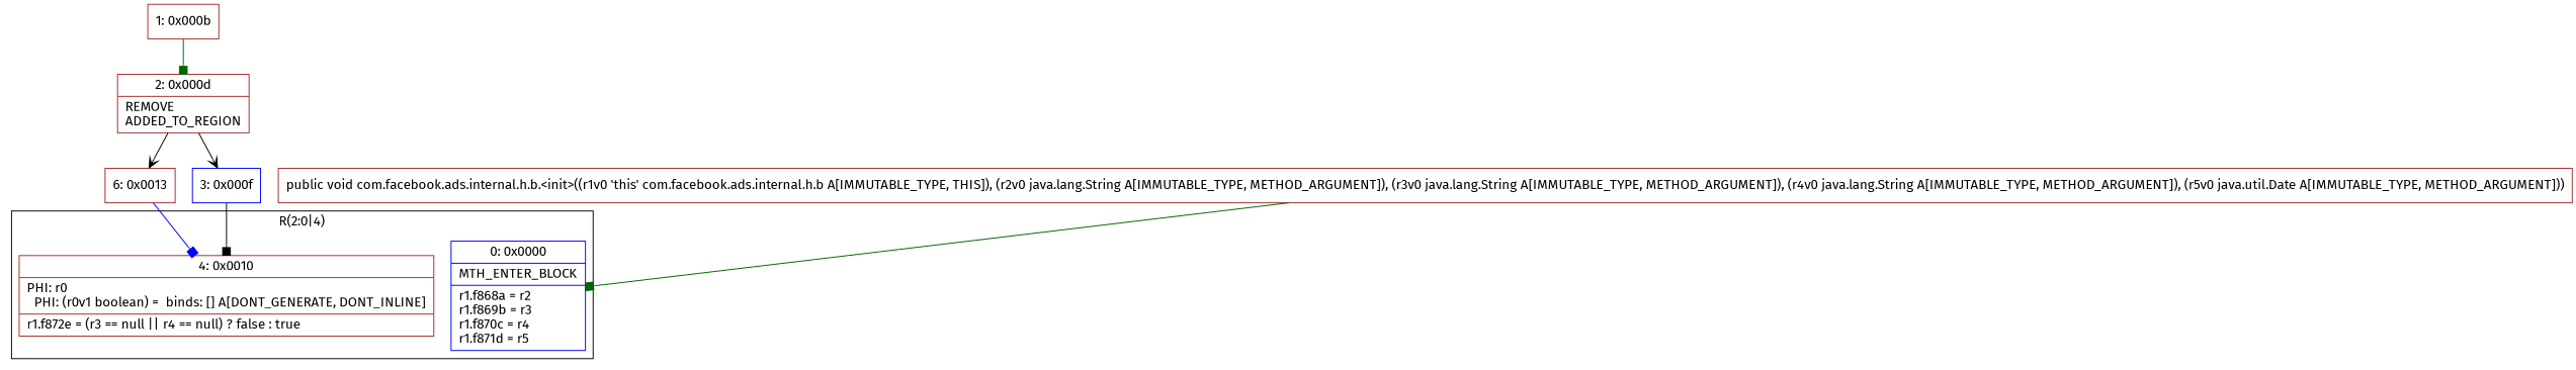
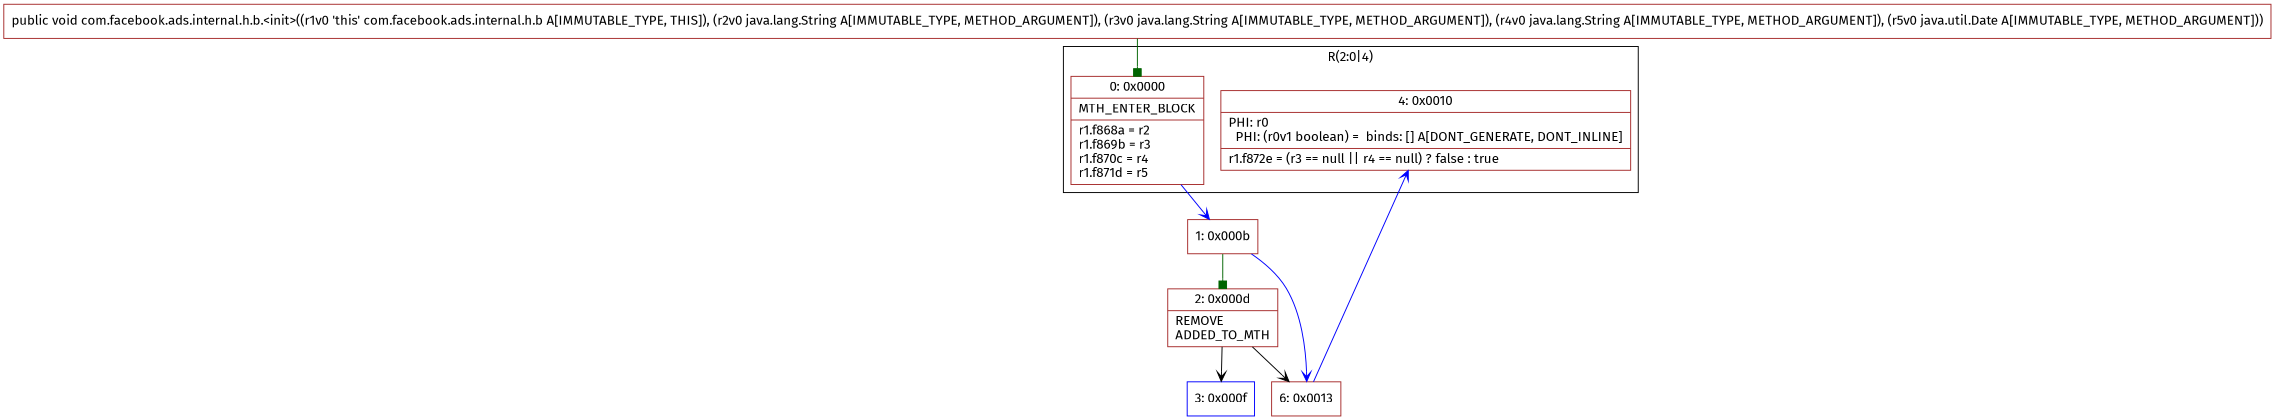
  digraph {
    fontname="Fira Sans"
    node [color=brown fontname="Fira Sans" shape=record]
    edge [arrowhead=vee color=blue fontname="Fira Sans"]
-   n1 [color=blue label="{0\:\ 0x0000|MTH_ENTER_BLOCK\l|r1.f868a = r2\lr1.f869b = r3\lr1.f870c = r4\lr1.f871d = r5\l}"]
+   n1 [label="{0\:\ 0x0000|MTH_ENTER_BLOCK\l|r1.f868a = r2\lr1.f869b = r3\lr1.f870c = r4\lr1.f871d = r5\l}"]
    n2 [label="{4\:\ 0x0010|PHI: r0 \l  PHI: (r0v1 boolean) =  binds: [] A[DONT_GENERATE, DONT_INLINE]\l|r1.f872e = (r3 == null \|\| r4 == null) ? false : true\l}"]
    n3 [label="{1\:\ 0x000b}"]
-   n4 [label="{2\:\ 0x000d|REMOVE\lADDED_TO_REGION\l}"]
+   n4 [label="{2\:\ 0x000d|REMOVE\lADDED_TO_MTH\l}"]
    n5 [label="{6\:\ 0x0013}"]
    n6 [color=blue label="{3\:\ 0x000f}"]
    n7 [label="{public void com.facebook.ads.internal.h.b.\<init\>((r1v0 'this' com.facebook.ads.internal.h.b A[IMMUTABLE_TYPE, THIS]), (r2v0 java.lang.String A[IMMUTABLE_TYPE, METHOD_ARGUMENT]), (r3v0 java.lang.String A[IMMUTABLE_TYPE, METHOD_ARGUMENT]), (r4v0 java.lang.String A[IMMUTABLE_TYPE, METHOD_ARGUMENT]), (r5v0 java.util.Date A[IMMUTABLE_TYPE, METHOD_ARGUMENT])) }"]
    subgraph cluster_1 {
      label="R(2:0|4)"
      n1
      n2
    }
+   n1 -> n3
    n3 -> n4 [arrowhead=box color=darkgreen]
+   n3 -> n5
    n4 -> n5 [color=black]
    n4 -> n6 [color=black]
-   n5 -> n2 [arrowhead=box]
-   n6 -> n2 [arrowhead=box color=black]
+   n5 -> n2
    n7 -> n1 [arrowhead=box color=darkgreen]
  }
